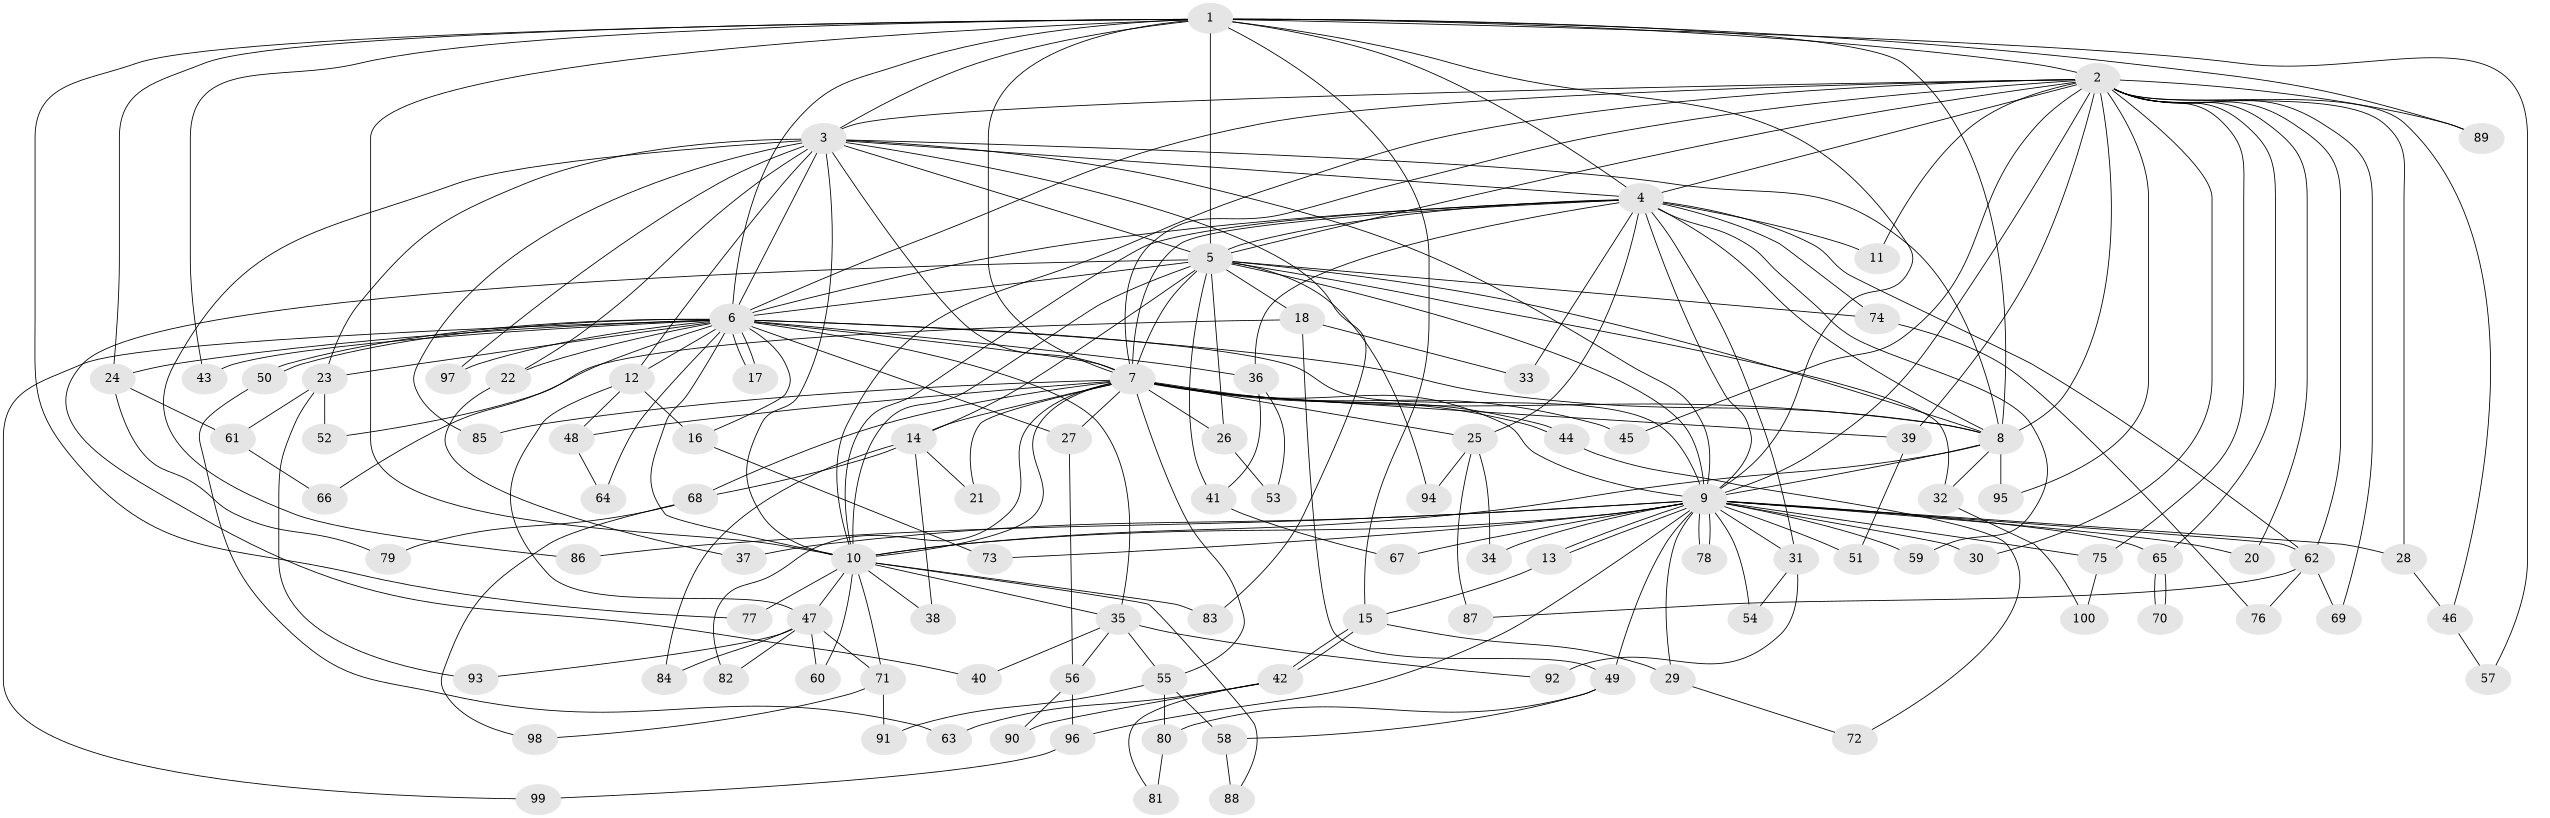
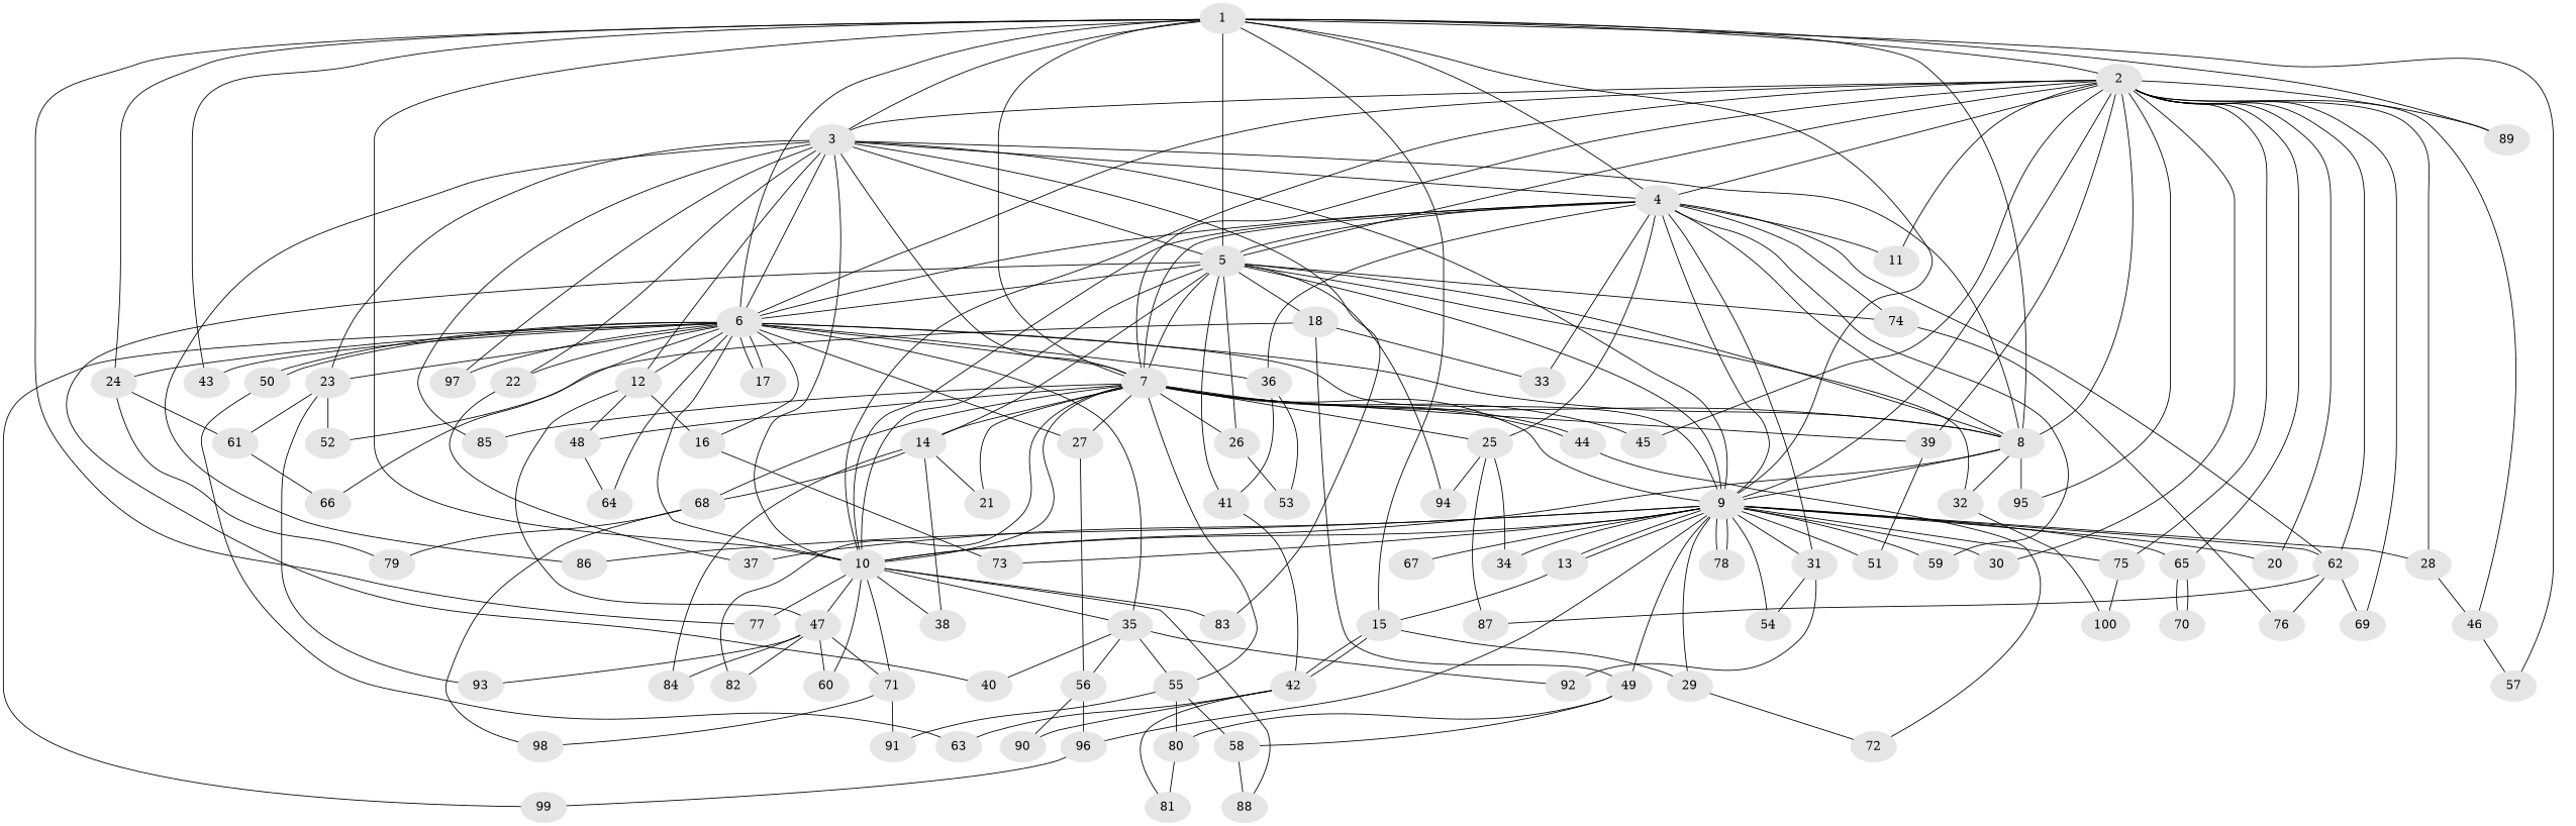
  graph {
    node [color=gray90 style=filled]
    1
    2
    3
    4
    5
    6
    7
    8
    9
    10
    15
    24
    43
    57
    77
    89
    11
    20
    28
    30
    39
    45
    46
    65
    69
    75
    95
    62
    12
    22
    23
    83
    85
    86
    97
    25
    31
    33
    36
    59
    74
    18
    14
    26
    32
    40
    41
    94
    16
    17
    27
    35
    50
    64
    66
    99
    21
    44
    48
    55
    68
    82
    13
    29
    34
    37
    49
    51
    54
    67
    73
    78
    96
    38
    47
    60
    71
    88
    42
    61
    79
    52
    70
    100
    93
    87
    92
    53
    76
    84
    56
    63
    72
    58
    80
    91
    98
    81
    90
    1 -- 2
    1 -- 3
    1 -- 4
    1 -- 5
    1 -- 6
    1 -- 7
    1 -- 8
    1 -- 9
    1 -- 10
    1 -- 15
    1 -- 24
    1 -- 43
    1 -- 57
    1 -- 77
    1 -- 89
    2 -- 3
    2 -- 4
    2 -- 5
    2 -- 6
    2 -- 7
    2 -- 8
    2 -- 9
    2 -- 10
    2 -- 89
    2 -- 11
    2 -- 20
    2 -- 28
    2 -- 30
    2 -- 39
    2 -- 45
    2 -- 46
    2 -- 65
    2 -- 69
    2 -- 75
    2 -- 95
    2 -- 62
    3 -- 4
    3 -- 5
    3 -- 6
    3 -- 7
    3 -- 8
    3 -- 9
    3 -- 10
    3 -- 12
    3 -- 22
    3 -- 23
    3 -- 83
    3 -- 85
    3 -- 86
    3 -- 97
    4 -- 5
    4 -- 6
    4 -- 7
    4 -- 8
    4 -- 9
    4 -- 10
    4 -- 11
    4 -- 62
    4 -- 25
    4 -- 31
    4 -- 33
    4 -- 36
    4 -- 59
    4 -- 74
    5 -- 6
    5 -- 7
    5 -- 8
    5 -- 9
    5 -- 10
    5 -- 74
    5 -- 18
    5 -- 14
    5 -- 26
    5 -- 32
    5 -- 40
    5 -- 41
    5 -- 94
    6 -- 7
    6 -- 8
    6 -- 9
    6 -- 10
    6 -- 24
    6 -- 43
    6 -- 12
    6 -- 22
    6 -- 23
    6 -- 97
    6 -- 36
    6 -- 16
    6 -- 17
    6 -- 17
    6 -- 27
    6 -- 35
    6 -- 50
    6 -- 50
    6 -- 64
    6 -- 66
    6 -- 99
    7 -- 8
    7 -- 9
    7 -- 10
    7 -- 39
    7 -- 45
    7 -- 85
    7 -- 25
    7 -- 14
    7 -- 26
    7 -- 27
    7 -- 21
    7 -- 44
    7 -- 44
    7 -- 48
    7 -- 55
    7 -- 68
    7 -- 82
    8 -- 9
    8 -- 10
    8 -- 95
    8 -- 32
    9 -- 10
    9 -- 20
    9 -- 28
    9 -- 30
    9 -- 65
    9 -- 75
    9 -- 62
    9 -- 86
    9 -- 31
    9 -- 59
    9 -- 13
    9 -- 13
    9 -- 29
    9 -- 34
    9 -- 37
    9 -- 49
    9 -- 51
    9 -- 54
    9 -- 67
    9 -- 73
    9 -- 78
    9 -- 78
    9 -- 96
    10 -- 77
    10 -- 83
    10 -- 35
    10 -- 38
    10 -- 47
    10 -- 60
    10 -- 71
    10 -- 88
    15 -- 29
    15 -- 42
    15 -- 42
    24 -- 61
    24 -- 79
    28 -- 46
    39 -- 51
    46 -- 57
    65 -- 70
    65 -- 70
    75 -- 100
    62 -- 69
    62 -- 87
    62 -- 76
    12 -- 16
    12 -- 48
    12 -- 47
    22 -- 37
    23 -- 61
    23 -- 52
    23 -- 93
    25 -- 94
    25 -- 34
    25 -- 87
    31 -- 54
    31 -- 92
    36 -- 41
    36 -- 53
    74 -- 76
    18 -- 33
    18 -- 49
    18 -- 52
    14 -- 21
    14 -- 68
    14 -- 38
    14 -- 84
    26 -- 53
    32 -- 100
-   41 -- 67
+   41 -- 42
    16 -- 73
    27 -- 56
    35 -- 40
    35 -- 55
    35 -- 92
    35 -- 56
    50 -- 63
    44 -- 72
    48 -- 64
    55 -- 58
    55 -- 80
    55 -- 91
    68 -- 79
    68 -- 98
    13 -- 15
    29 -- 72
    49 -- 58
    49 -- 80
    96 -- 99
    47 -- 82
    47 -- 60
    47 -- 71
    47 -- 93
    47 -- 84
    71 -- 91
    71 -- 98
    42 -- 63
    42 -- 81
    42 -- 90
    61 -- 66
    56 -- 96
    56 -- 90
    58 -- 88
    80 -- 81
  }
